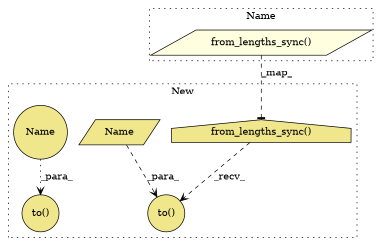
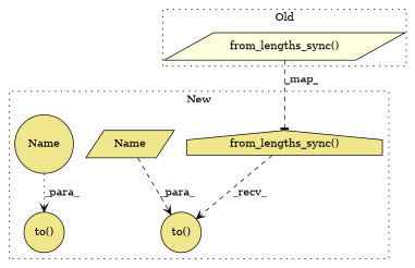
  digraph {
    node [a=75 l=198 shape=circle style=filled fillcolor=khaki]
    edge [style=dashed arrowhead=vee]
    n1 [label="from_lengths_sync()" s=14414 shape=house]
    n2 [l="202,1" label="to()" s="14414,14622"]
    n3 [l="60,1" label="to()" s="15614,15680"]
    n4 [a=87 l=6 label=Name s=14616 shape=parallelogram]
    n5 [a=87 l=6 label=Name s=15674]
    n6 [label="from_lengths_sync()" s=12664 shape=parallelogram fillcolor=lightyellow]
    subgraph cluster_1 {
      label=New
      style=dotted
      n1
      n2
      n3
      n4
      n5
    }
    subgraph cluster_2 {
-     label=Name
+     label=Old
      style=dotted
      n6
    }
    n1 -> n2 [label=_recv_]
    n4 -> n2 [label=_para_]
    n5 -> n3 [label=_para_ style=dotted]
    n6 -> n1 [label=_map_ arrowhead=tee]
  }
